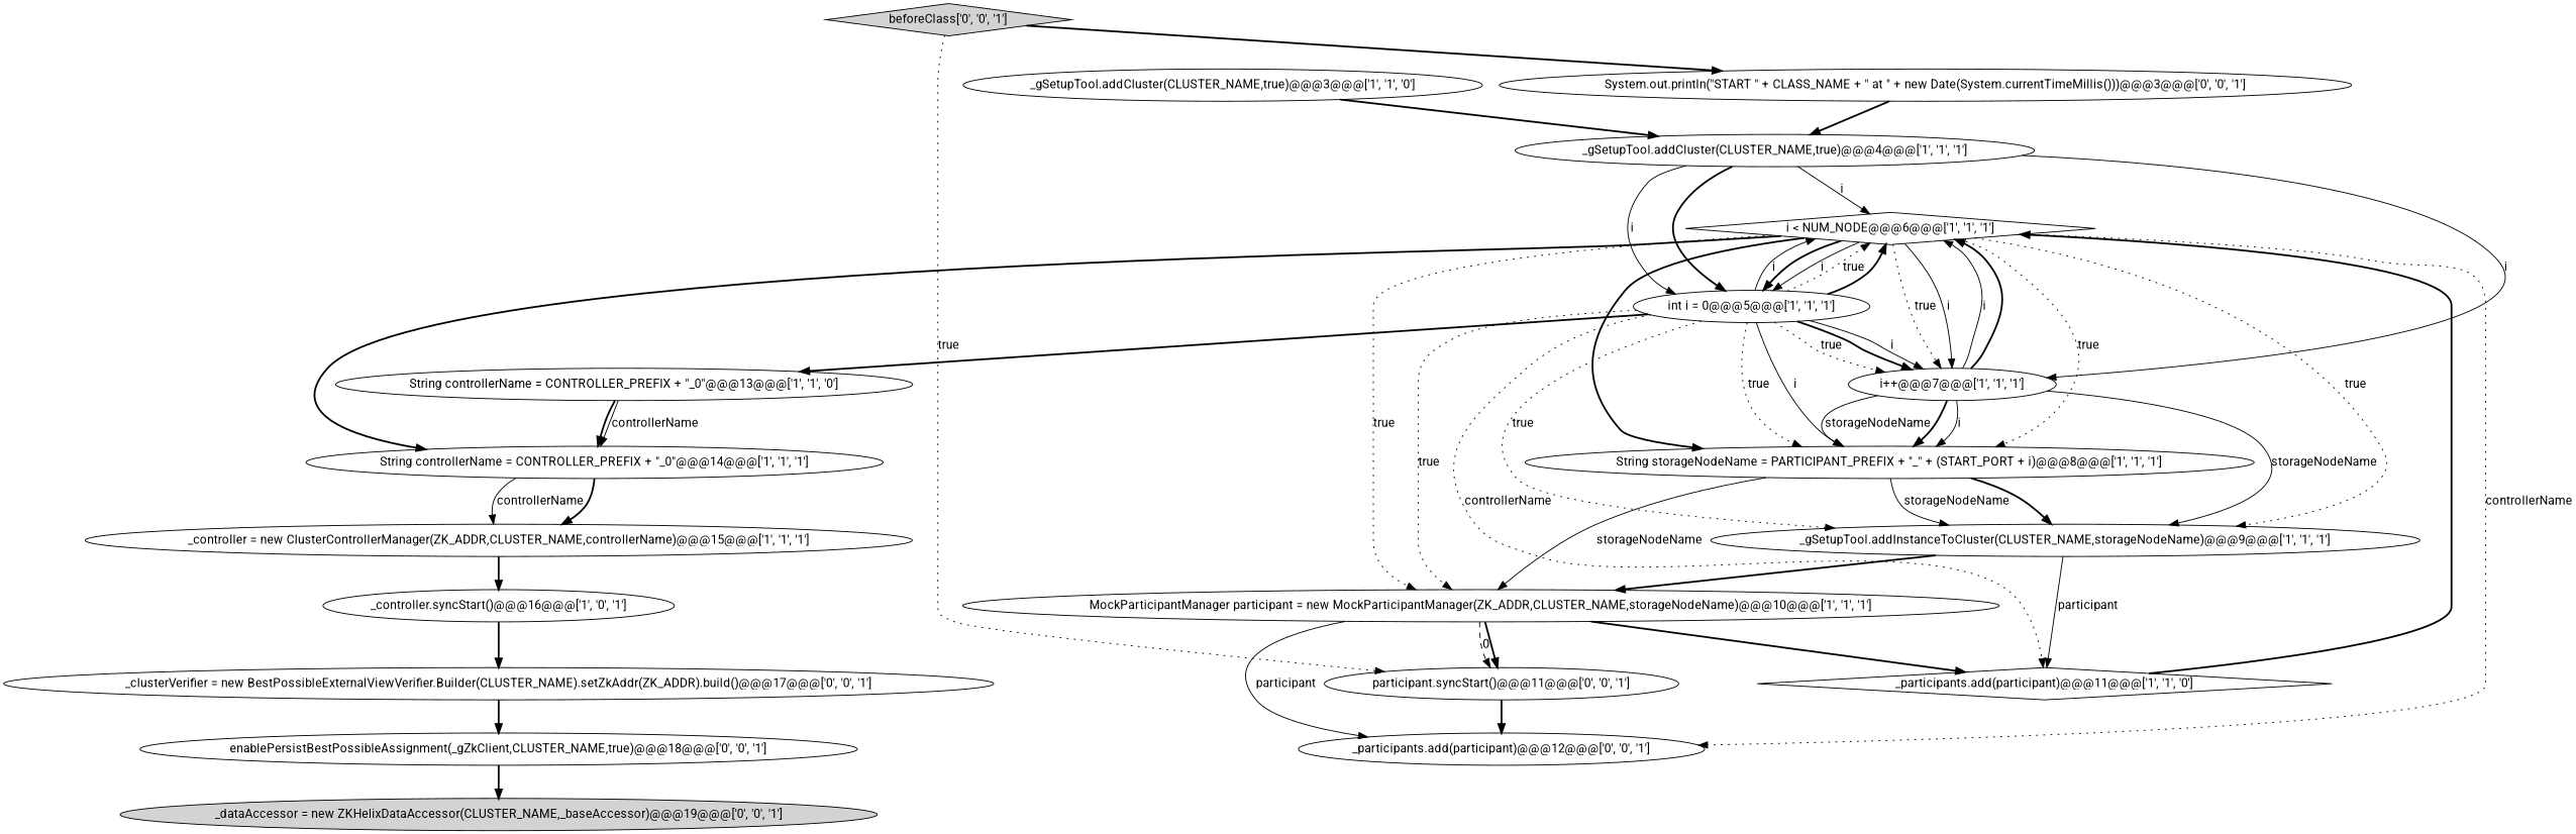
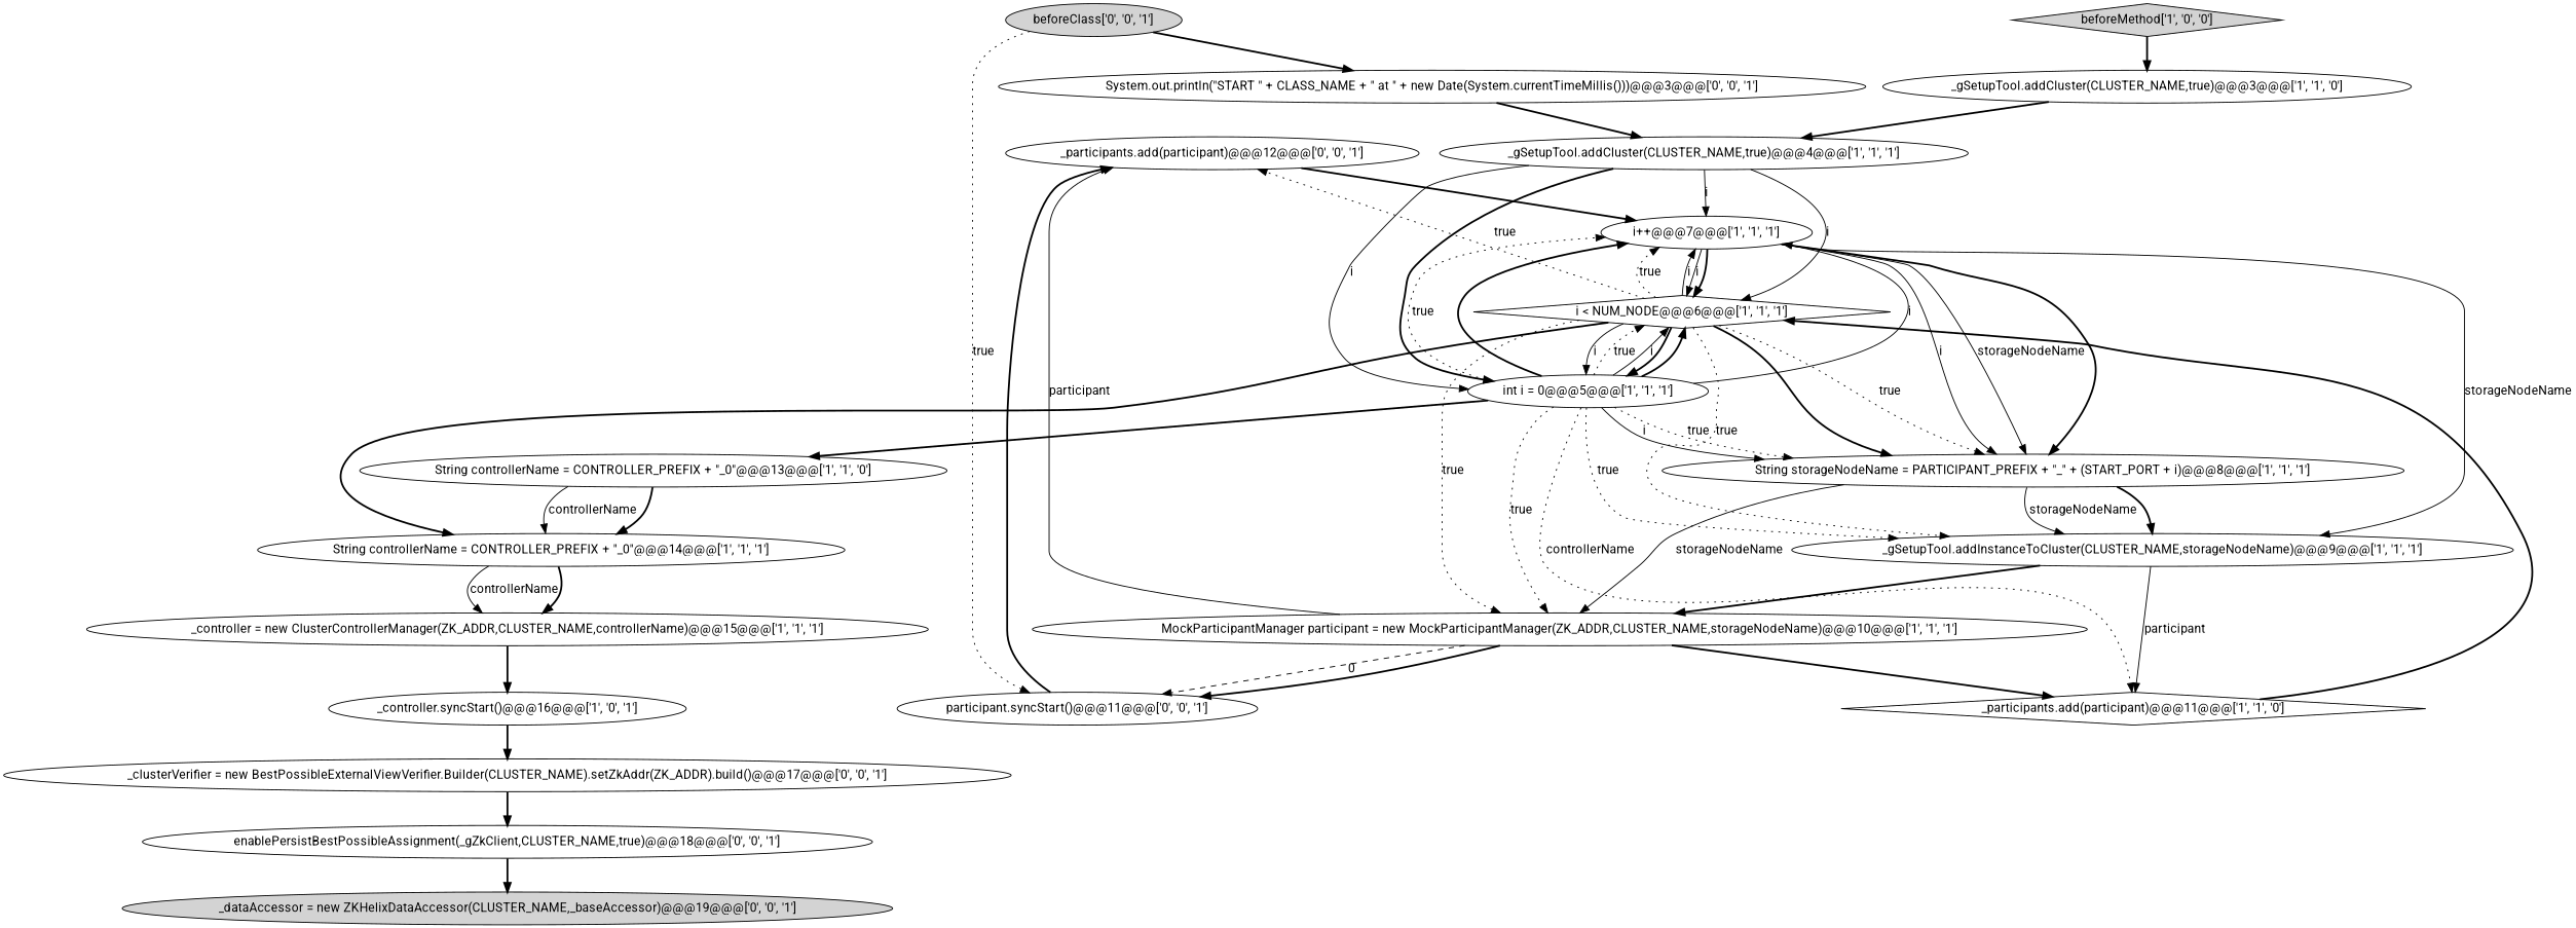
  digraph {
    fontname=Roboto
    node [fillcolor=white fontname=Roboto shape=ellipse style=filled]
    edge [fontname=Roboto style=bold]
    n1 [label="_participants.add(participant)@@@12@@@['0', '0', '1']"]
    n2 [label="i++@@@7@@@['1', '1', '1']"]
    n3 [label="i < NUM_NODE@@@6@@@['1', '1', '1']" shape=diamond]
    n4 [label="String storageNodeName = PARTICIPANT_PREFIX + \"_\" + (START_PORT + i)@@@8@@@['1', '1', '1']"]
    n5 [label="_gSetupTool.addInstanceToCluster(CLUSTER_NAME,storageNodeName)@@@9@@@['1', '1', '1']"]
    n6 [label="_controller = new ClusterControllerManager(ZK_ADDR,CLUSTER_NAME,controllerName)@@@15@@@['1', '1', '1']"]
    n7 [label="_controller.syncStart()@@@16@@@['1', '0', '1']"]
    n8 [label="_clusterVerifier = new BestPossibleExternalViewVerifier.Builder(CLUSTER_NAME).setZkAddr(ZK_ADDR).build()@@@17@@@['0', '0', '1']"]
    n9 [label="enablePersistBestPossibleAssignment(_gZkClient,CLUSTER_NAME,true)@@@18@@@['0', '0', '1']"]
-   n10 [fillcolor=lightgray label="beforeClass['0', '0', '1']" shape=diamond]
+   n10 [fillcolor=lightgray label="beforeClass['0', '0', '1']"]
    n11 [label="System.out.println(\"START \" + CLASS_NAME + \" at \" + new Date(System.currentTimeMillis()))@@@3@@@['0', '0', '1']"]
    n12 [label="participant.syncStart()@@@11@@@['0', '0', '1']"]
    n13 [label="_gSetupTool.addCluster(CLUSTER_NAME,true)@@@4@@@['1', '1', '1']"]
    n14 [fillcolor=lightgray label="_dataAccessor = new ZKHelixDataAccessor(CLUSTER_NAME,_baseAccessor)@@@19@@@['0', '0', '1']"]
    n15 [label="String controllerName = CONTROLLER_PREFIX + \"_0\"@@@14@@@['1', '1', '1']"]
    n16 [label="int i = 0@@@5@@@['1', '1', '1']"]
    n17 [label="MockParticipantManager participant = new MockParticipantManager(ZK_ADDR,CLUSTER_NAME,storageNodeName)@@@10@@@['1', '1', '1']"]
    n18 [label="_participants.add(participant)@@@11@@@['1', '1', '0']" shape=diamond]
    n19 [label="String controllerName = CONTROLLER_PREFIX + \"_0\"@@@13@@@['1', '1', '0']"]
+   n20 [fillcolor=lightgray label="beforeMethod['1', '0', '0']" shape=diamond]
    n21 [label="_gSetupTool.addCluster(CLUSTER_NAME,true)@@@3@@@['1', '1', '0']"]
+   n1 -> n2
    n2 -> n3 [label=i style=solid]
    n2 -> n3
    n2 -> n4 [label=i style=solid]
    n2 -> n4 [label=storageNodeName style=solid]
    n2 -> n4
    n2 -> n5 [label=storageNodeName style=solid]
-   n3 -> n1 [label=controllerName style=dotted]
+   n3 -> n1 [label=true style=dotted]
    n3 -> n2 [label=true style=dotted]
    n3 -> n2 [label=i style=solid]
    n3 -> n4
    n3 -> n4 [label=true style=dotted]
    n3 -> n5 [label=true style=dotted]
    n3 -> n15
    n3 -> n16
    n3 -> n16 [label=i style=solid]
    n3 -> n17 [label=true style=dotted]
    n4 -> n5
    n4 -> n5 [label=storageNodeName style=solid]
    n4 -> n17 [label=storageNodeName style=solid]
    n5 -> n17
    n5 -> n18 [label=participant style=solid]
    n6 -> n7
    n7 -> n8
    n8 -> n9
    n9 -> n14
    n10 -> n11
    n10 -> n12 [label=true style=dotted]
    n11 -> n13
    n12 -> n1
    n13 -> n2 [label=i style=solid]
    n13 -> n3 [label=i style=solid]
    n13 -> n16 [label=i style=solid]
    n13 -> n16
    n15 -> n6 [label=controllerName style=solid]
    n15 -> n6
    n16 -> n2 [label=i style=solid]
    n16 -> n2 [label=true style=dotted]
    n16 -> n2
    n16 -> n3 [label=true style=dotted]
    n16 -> n3
    n16 -> n3 [label=i style=solid]
    n16 -> n4 [label=true style=dotted]
    n16 -> n4 [label=i style=solid]
    n16 -> n5 [label=true style=dotted]
    n16 -> n17 [label=true style=dotted]
    n16 -> n18 [label=controllerName style=dotted]
    n16 -> n19
    n17 -> n1 [label=participant style=solid]
    n17 -> n12 [label=0 style=dashed]
    n17 -> n12
    n17 -> n18
    n18 -> n3
    n19 -> n15
    n19 -> n15 [label=controllerName style=solid]
+   n20 -> n21
    n21 -> n13
  }
